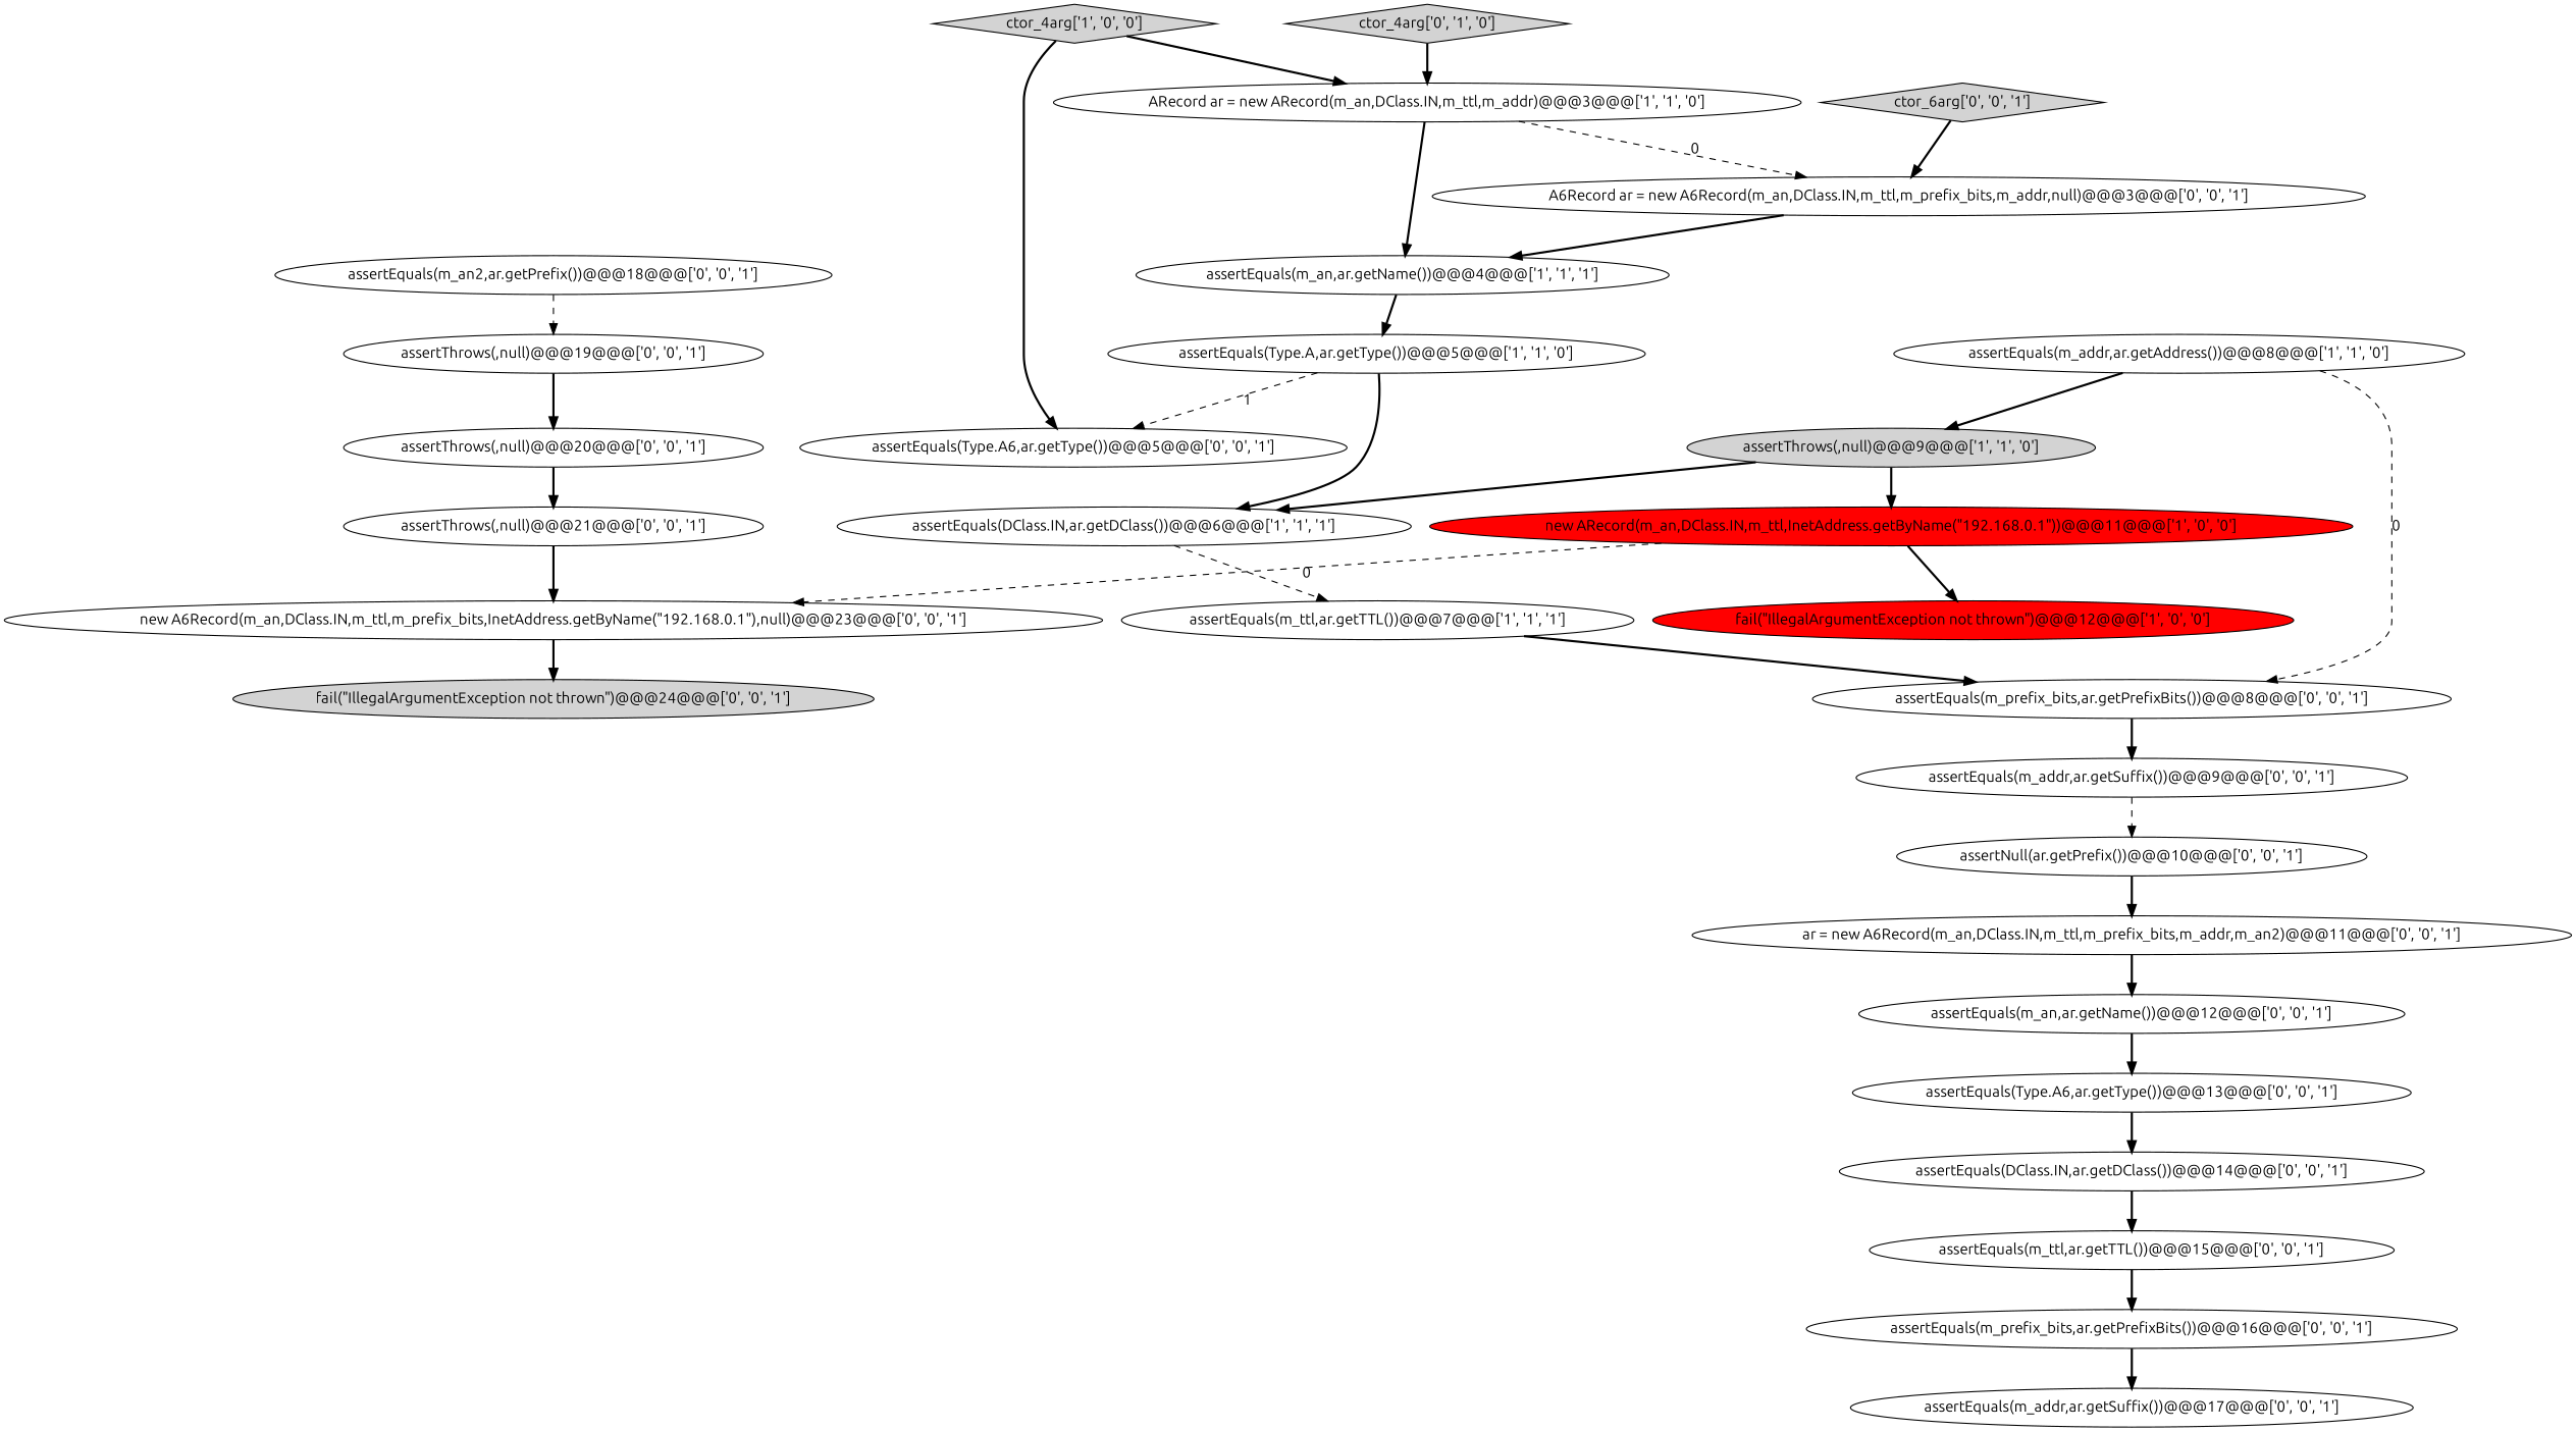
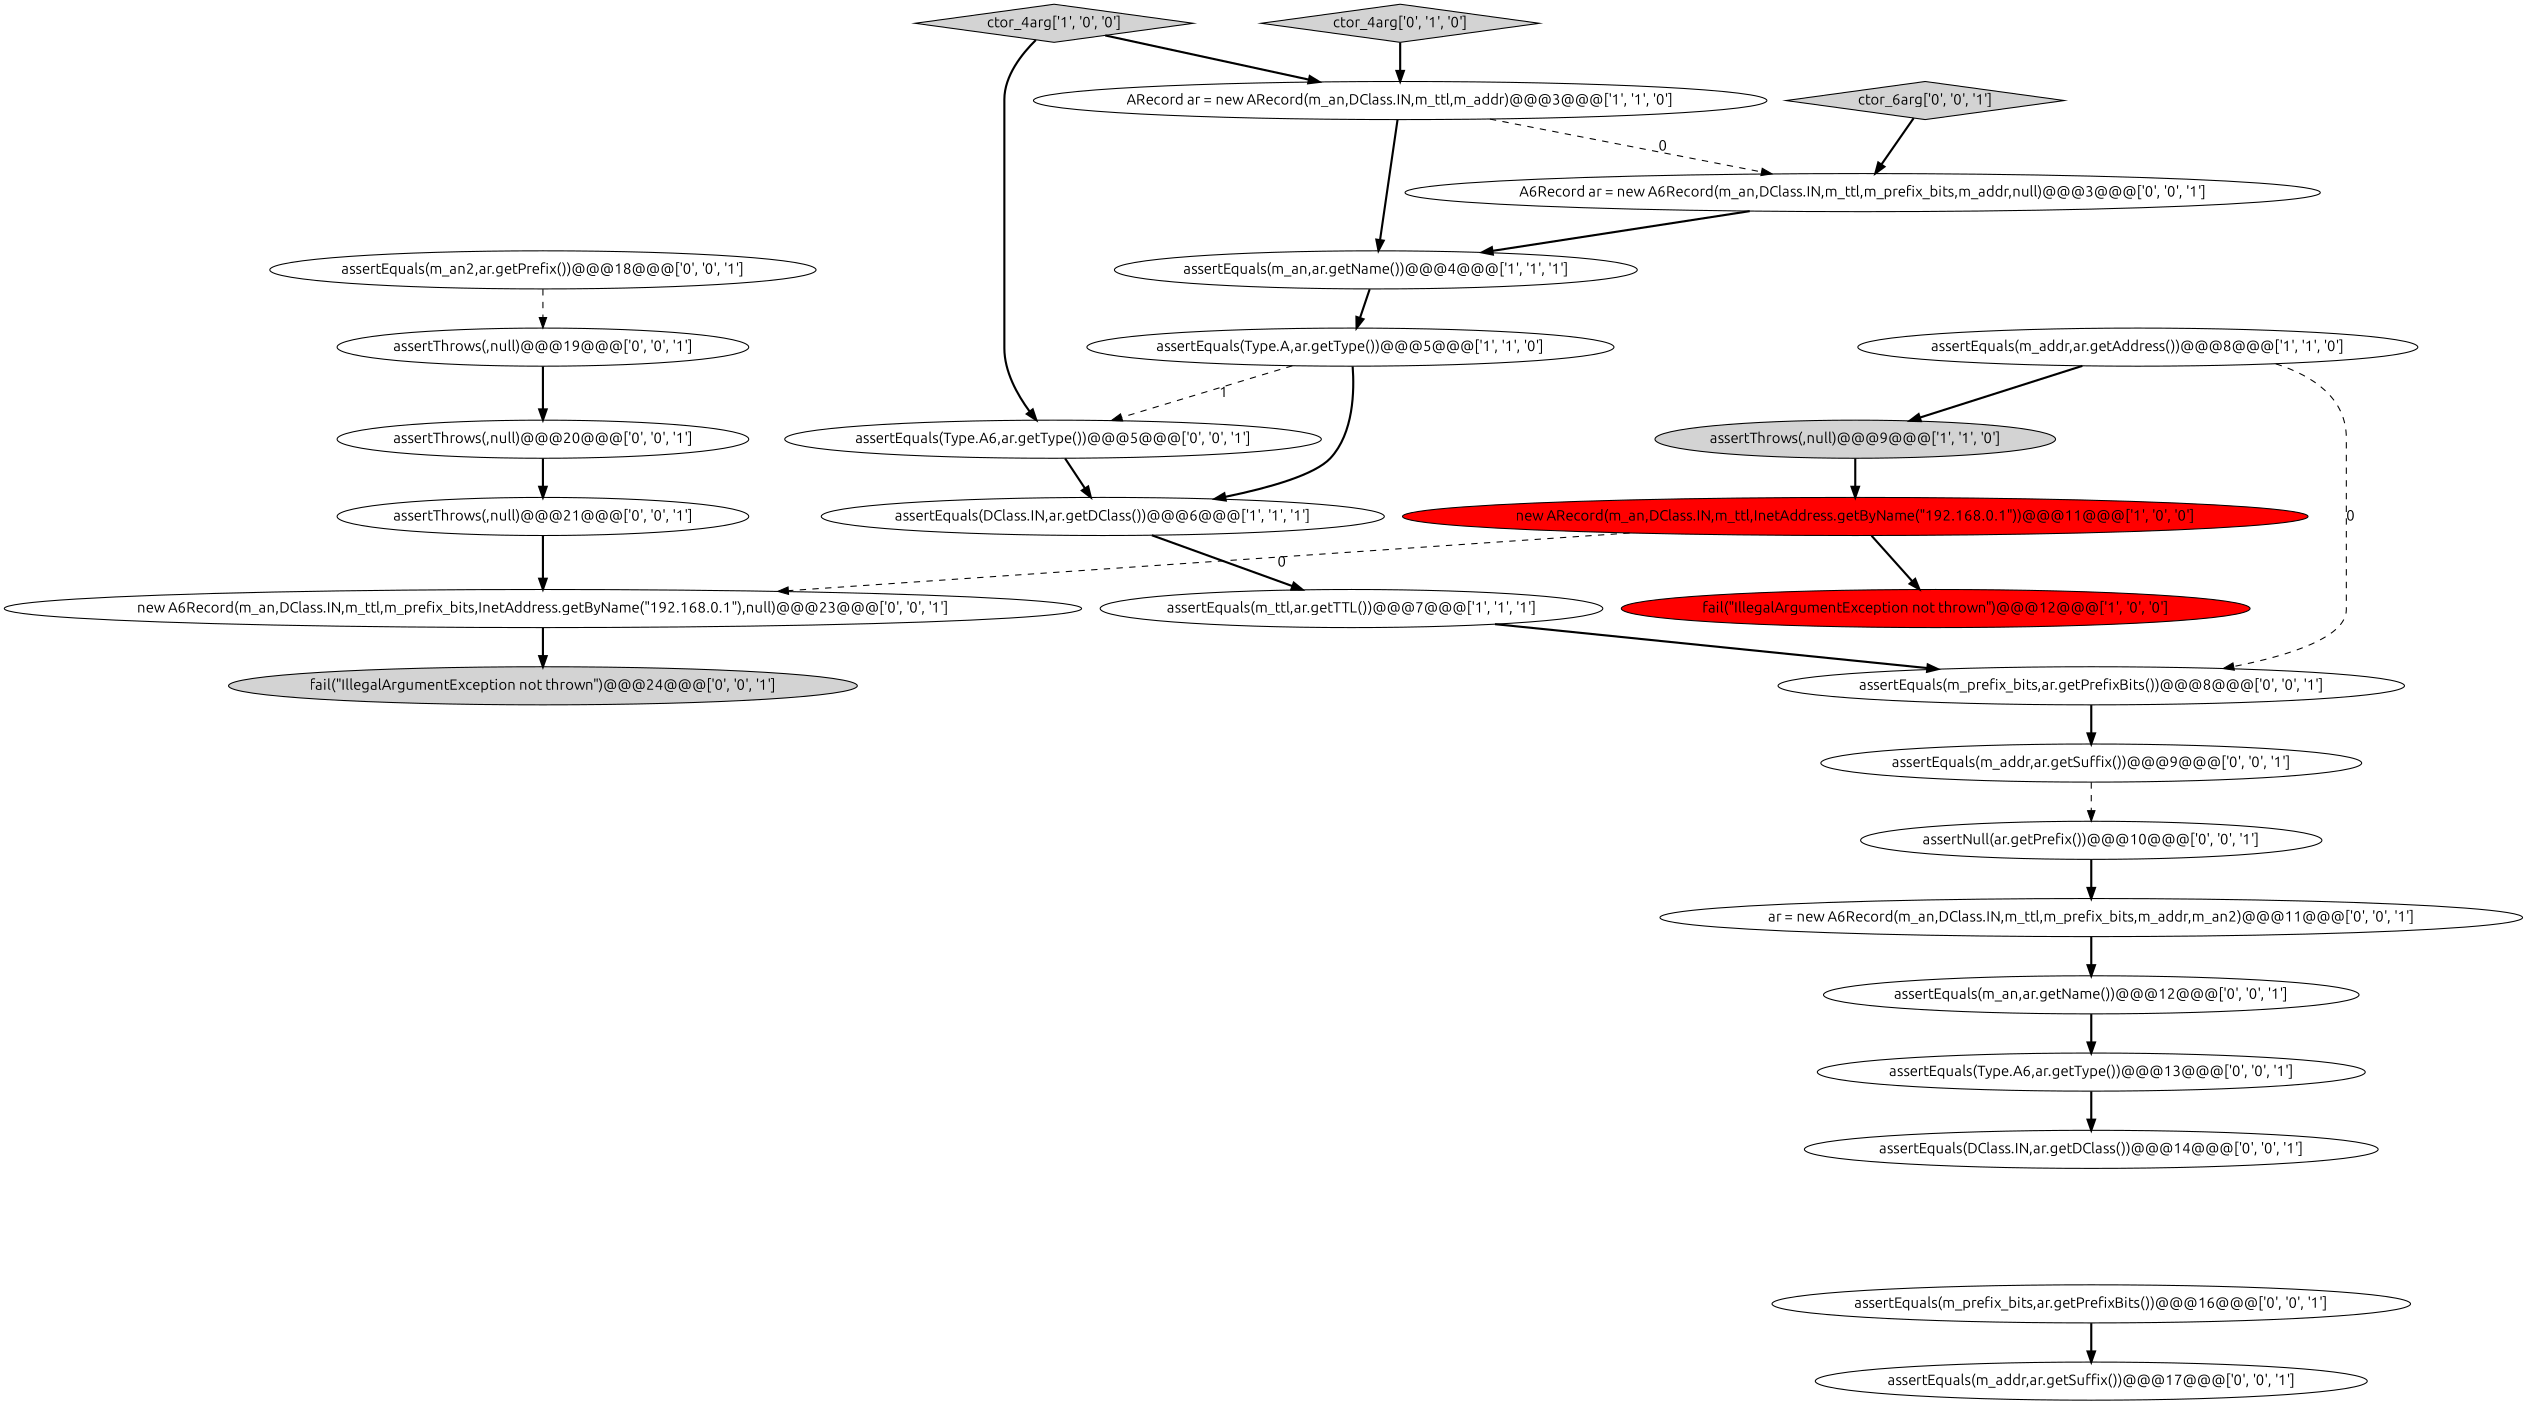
  digraph {
    fontname=Ubuntu
    node [fillcolor=white fontname=Ubuntu shape=ellipse style=filled]
    edge [fontname=Ubuntu style=bold]
    n1 [fillcolor=lightgray label="fail(\"IllegalArgumentException not thrown\")@@@24@@@['0', '0', '1']"]
    n2 [fillcolor=lightgray label="ctor_6arg['0', '0', '1']" shape=diamond]
    n3 [label="A6Record ar = new A6Record(m_an,DClass.IN,m_ttl,m_prefix_bits,m_addr,null)@@@3@@@['0', '0', '1']"]
    n4 [label="assertEquals(m_an,ar.getName())@@@4@@@['1', '1', '1']"]
    n5 [label="assertNull(ar.getPrefix())@@@10@@@['0', '0', '1']"]
    n6 [label="ar = new A6Record(m_an,DClass.IN,m_ttl,m_prefix_bits,m_addr,m_an2)@@@11@@@['0', '0', '1']"]
    n7 [label="assertEquals(m_an,ar.getName())@@@12@@@['0', '0', '1']"]
    n8 [label="assertEquals(m_addr,ar.getAddress())@@@8@@@['1', '1', '0']"]
    n9 [fillcolor=lightgray label="assertThrows(,null)@@@9@@@['1', '1', '0']"]
    n10 [label="assertEquals(m_prefix_bits,ar.getPrefixBits())@@@8@@@['0', '0', '1']"]
    n11 [fillcolor=red label="new ARecord(m_an,DClass.IN,m_ttl,InetAddress.getByName(\"192.168.0.1\"))@@@11@@@['1', '0', '0']"]
    n12 [label="assertEquals(m_addr,ar.getSuffix())@@@9@@@['0', '0', '1']"]
    n13 [label="ARecord ar = new ARecord(m_an,DClass.IN,m_ttl,m_addr)@@@3@@@['1', '1', '0']"]
    n14 [label="assertEquals(Type.A,ar.getType())@@@5@@@['1', '1', '0']"]
    n15 [label="assertEquals(m_an2,ar.getPrefix())@@@18@@@['0', '0', '1']"]
    n16 [label="assertThrows(,null)@@@19@@@['0', '0', '1']"]
    n17 [label="assertThrows(,null)@@@20@@@['0', '0', '1']"]
    n18 [label="assertEquals(DClass.IN,ar.getDClass())@@@6@@@['1', '1', '1']"]
    n19 [label="assertEquals(m_ttl,ar.getTTL())@@@7@@@['1', '1', '1']"]
    n20 [fillcolor=lightgray label="ctor_4arg['0', '1', '0']" shape=diamond]
    n21 [label="assertEquals(DClass.IN,ar.getDClass())@@@14@@@['0', '0', '1']"]
-   n22 [label="assertEquals(m_ttl,ar.getTTL())@@@15@@@['0', '0', '1']"]
    n23 [label="assertEquals(m_prefix_bits,ar.getPrefixBits())@@@16@@@['0', '0', '1']"]
    n24 [label="assertThrows(,null)@@@21@@@['0', '0', '1']"]
    n25 [label="new A6Record(m_an,DClass.IN,m_ttl,m_prefix_bits,InetAddress.getByName(\"192.168.0.1\"),null)@@@23@@@['0', '0', '1']"]
    n26 [fillcolor=red label="fail(\"IllegalArgumentException not thrown\")@@@12@@@['1', '0', '0']"]
    n27 [label="assertEquals(m_addr,ar.getSuffix())@@@17@@@['0', '0', '1']"]
    n28 [label="assertEquals(Type.A6,ar.getType())@@@5@@@['0', '0', '1']"]
    n29 [fillcolor=lightgray label="ctor_4arg['1', '0', '0']" shape=diamond]
    n30 [label="assertEquals(Type.A6,ar.getType())@@@13@@@['0', '0', '1']"]
    n2 -> n3
    n3 -> n4
    n4 -> n14
    n5 -> n6
    n6 -> n7
    n7 -> n30
    n8 -> n9
    n8 -> n10 [label=0 style=dashed]
    n9 -> n11
    n10 -> n12
    n11 -> n25 [label=0 style=dashed]
    n11 -> n26
    n12 -> n5 [style=dashed]
    n13 -> n3 [label=0 style=dashed]
    n13 -> n4
    n14 -> n18
    n14 -> n28 [label=1 style=dashed]
    n15 -> n16 [style=dashed]
    n16 -> n17
    n17 -> n24
-   n18 -> n19 [style=dashed]
+   n18 -> n19
    n19 -> n10
    n20 -> n13
-   n21 -> n22
-   n22 -> n23
    n23 -> n27
    n24 -> n25
    n25 -> n1
-   n9 -> n18
+   n28 -> n18
    n29 -> n13
    n29 -> n28
    n30 -> n21
  }
